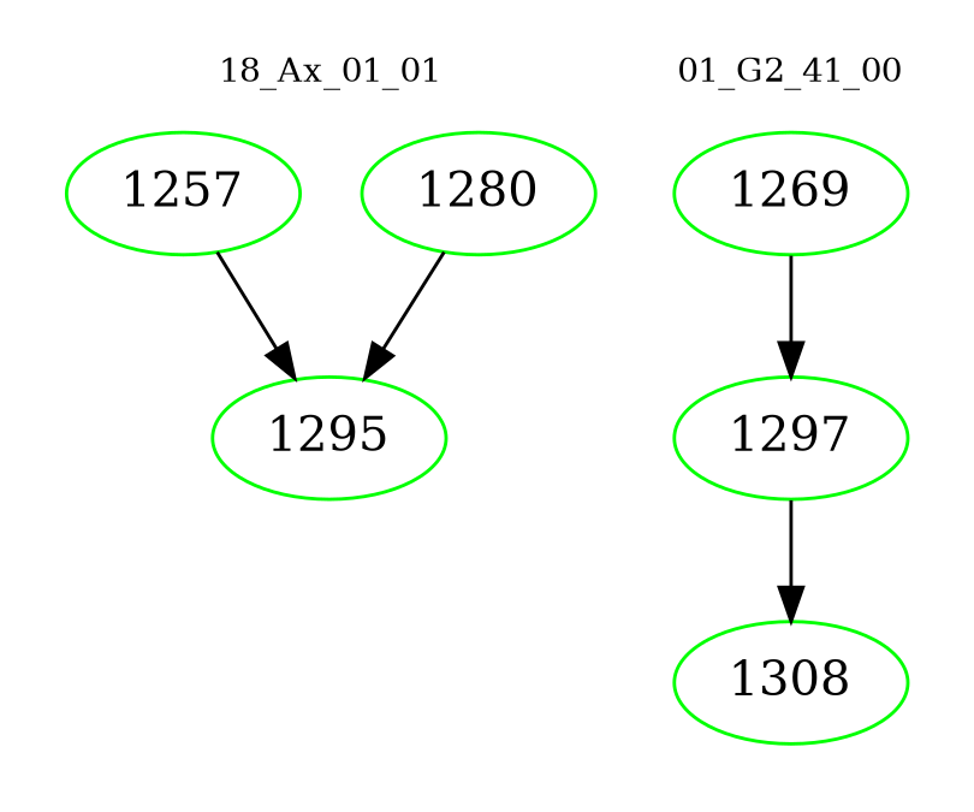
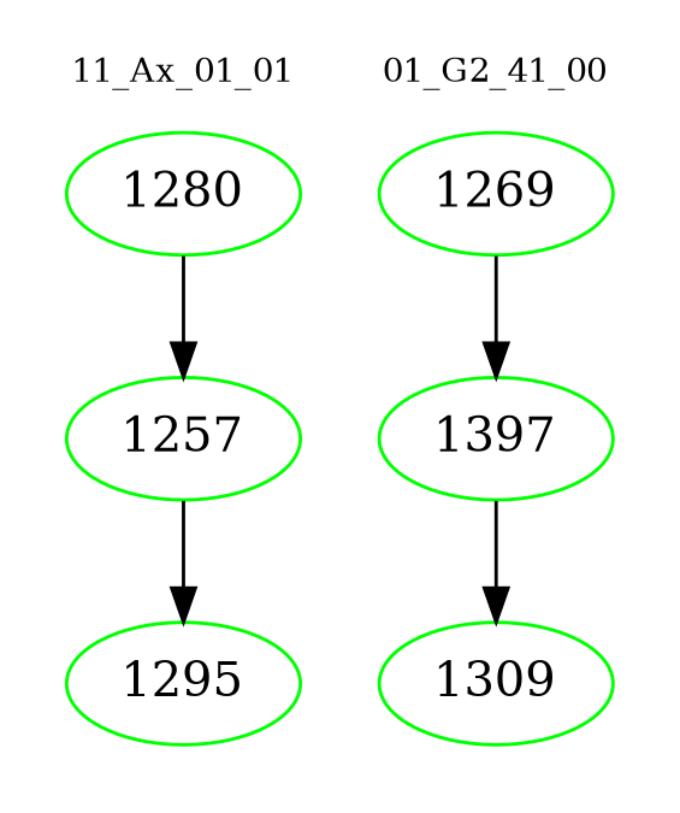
  digraph {
    node [color=green]
    edge [color=black]
    n1 [label=1280]
    n2 [label=1257]
    n3 [label=1295]
    n4 [label=1269]
-   n5 [label=1297]
-   n6 [label=1308]
+   n5 [label=1397]
+   n6 [label=1309]
    subgraph cluster_1 {
      color=white
      fontsize=10
-     label="18_Ax_01_01"
+     label="11_Ax_01_01"
      n1
      n2
      n3
    }
    subgraph cluster_2 {
      color=white
      fontsize=10
      label="01_G2_41_00"
      n4
      n5
      n6
    }
-   n1 -> n3
+   n1 -> n2
    n2 -> n3
    n4 -> n5
    n5 -> n6
  }
